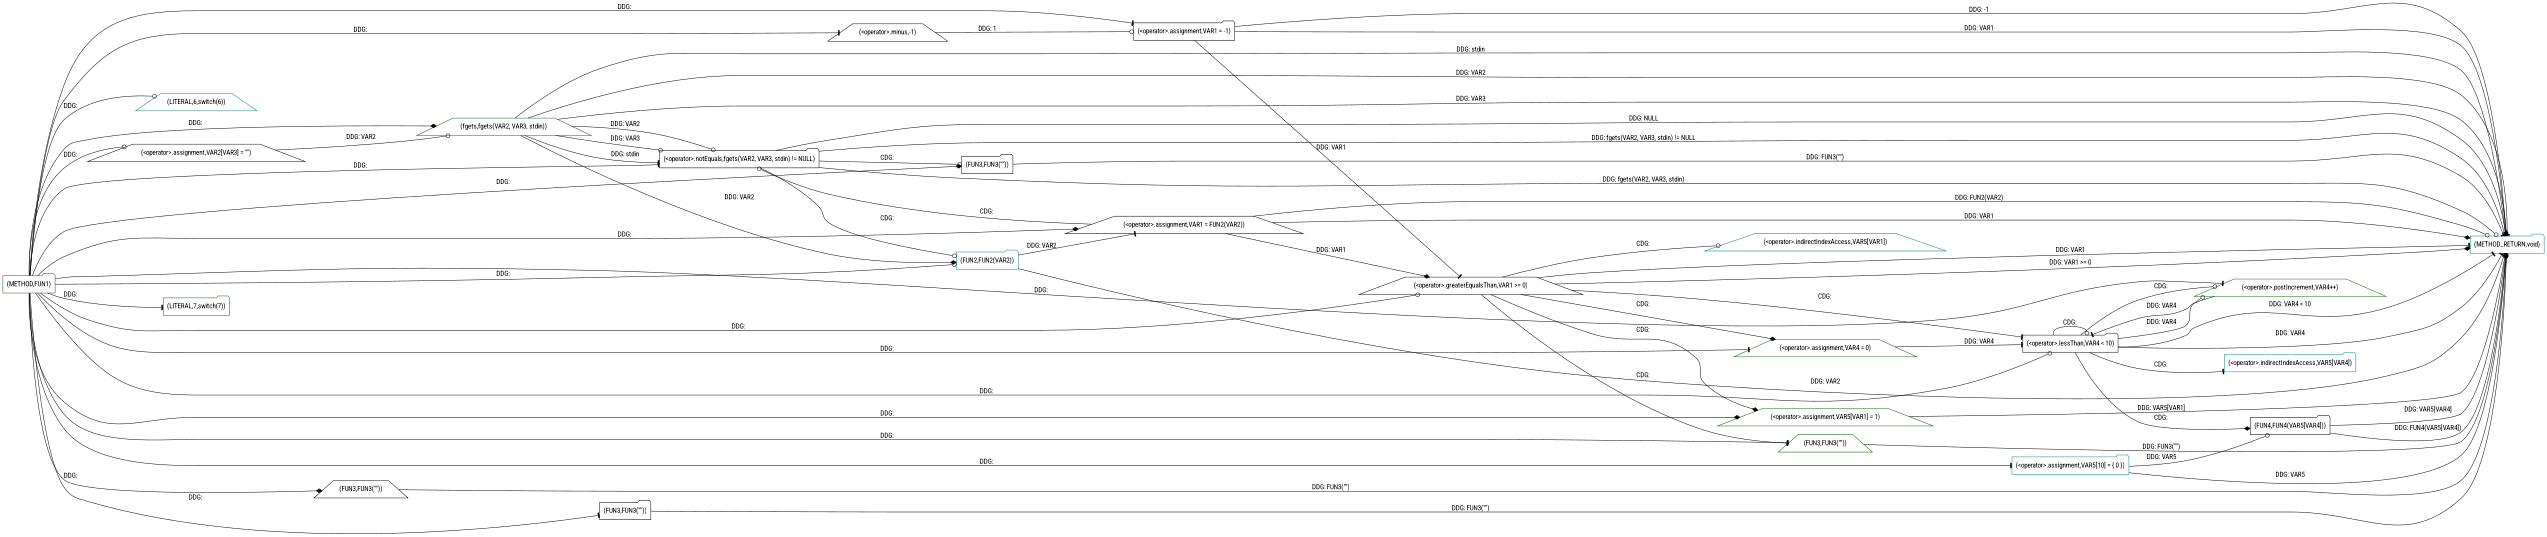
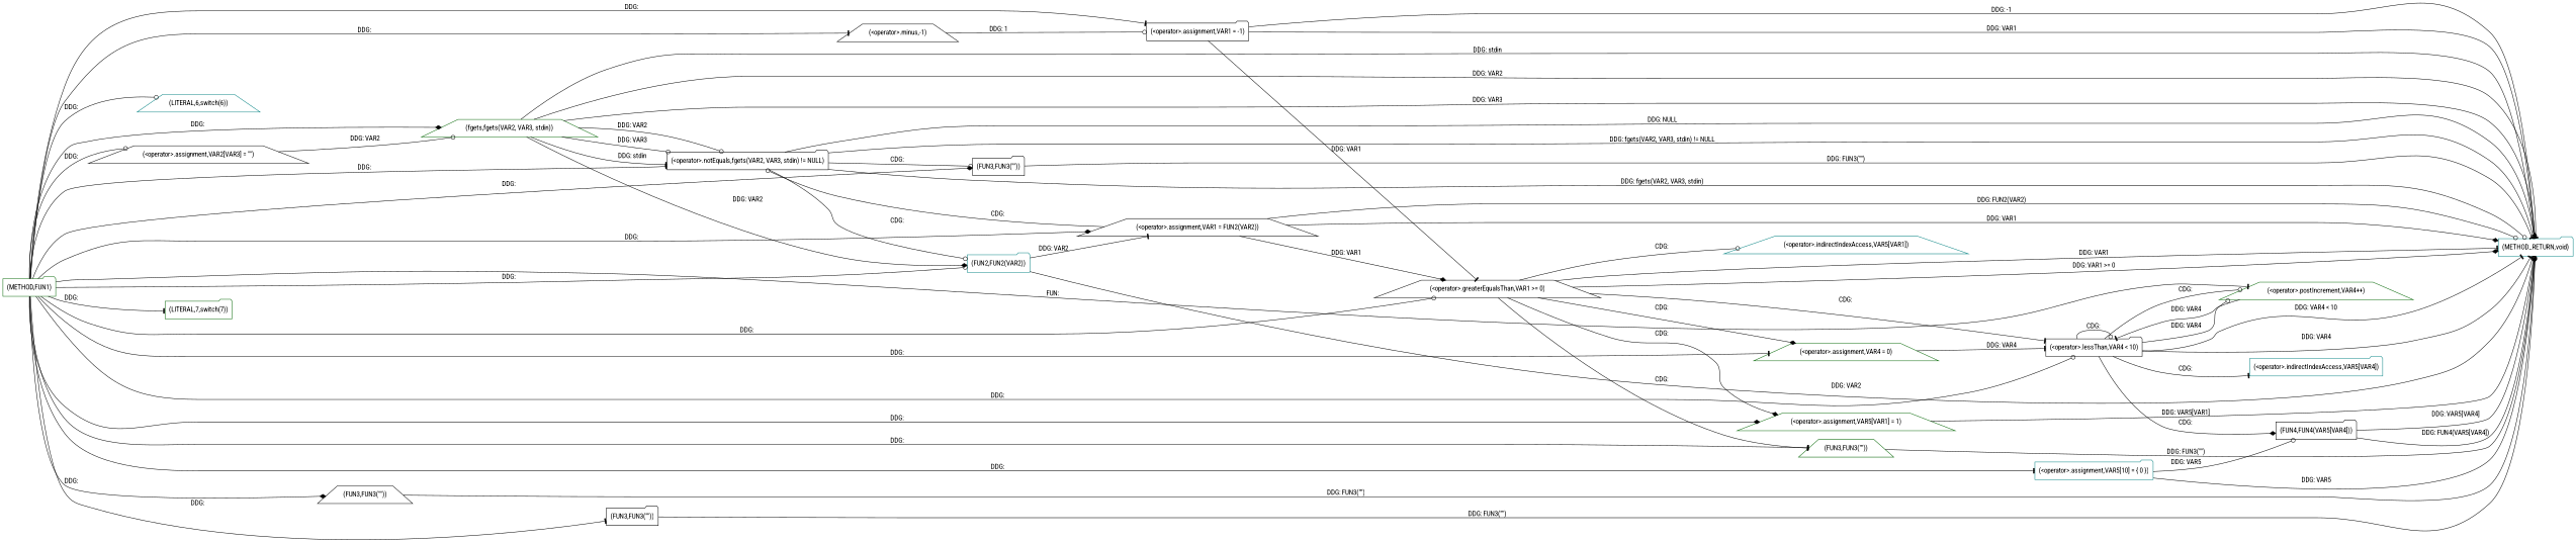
  digraph {
    fontname="Roboto Condensed"
    rankdir=LR
    node [color=black fontname="Roboto Condensed" shape=folder]
    edge [arrowhead=odot fontname="Roboto Condensed"]
    n1 [color=darkgreen label="(METHOD,FUN1)"]
    n2 [label="(<operator>.assignment,VAR1 = -1)"]
    n3 [label="(<operator>.minus,-1)" shape=trapezium]
    n4 [color=teal label="(LITERAL,6,switch(6))" shape=trapezium]
    n5 [label="(<operator>.assignment,VAR2[VAR3] = \"\")" shape=trapezium]
    n6 [label="(<operator>.notEquals,fgets(VAR2, VAR3, stdin) != NULL)"]
    n7 [color=darkgreen label="(fgets,fgets(VAR2, VAR3, stdin))" shape=trapezium]
    n8 [label="(<operator>.assignment,VAR1 = FUN2(VAR2))" shape=trapezium]
    n9 [color=teal label="(FUN2,FUN2(VAR2))"]
    n10 [label="(FUN3,FUN3(\"\"))"]
    n11 [label="(FUN3,FUN3(\"\"))" shape=trapezium]
    n12 [color=darkgreen label="(LITERAL,7,switch(7))"]
    n13 [color=teal label="(<operator>.assignment,VAR5[10] = { 0 })"]
    n14 [label="(<operator>.greaterEqualsThan,VAR1 >= 0)" shape=trapezium]
    n15 [color=darkgreen label="(<operator>.assignment,VAR5[VAR1] = 1)" shape=trapezium]
    n16 [color=darkgreen label="(<operator>.assignment,VAR4 = 0)" shape=trapezium]
    n17 [label="(<operator>.lessThan,VAR4 < 10)"]
    n18 [color=darkgreen label="(<operator>.postIncrement,VAR4++)" shape=trapezium]
    n19 [color=darkgreen label="(FUN3,FUN3(\"\"))" shape=trapezium]
    n20 [label="(FUN3,FUN3(\"\"))"]
    n21 [color=teal label="(METHOD_RETURN,void)"]
    n22 [label="(FUN4,FUN4(VAR5[VAR4]))"]
    n23 [color=teal label="(<operator>.indirectIndexAccess,VAR5[VAR1])" shape=trapezium]
    n24 [color=teal label="(<operator>.indirectIndexAccess,VAR5[VAR4])"]
    n1 -> n2 [arrowhead=tee label="DDG: "]
    n1 -> n3 [arrowhead=tee label="DDG: "]
    n1 -> n4 [label="DDG: "]
    n1 -> n5 [label="DDG: "]
    n1 -> n6 [arrowhead=tee label="DDG: "]
    n1 -> n7 [arrowhead=diamond label="DDG: "]
    n1 -> n8 [arrowhead=diamond label="DDG: "]
    n1 -> n9 [label="DDG: "]
    n1 -> n10 [arrowhead=diamond label="DDG: "]
    n1 -> n11 [arrowhead=diamond label="DDG: "]
    n1 -> n12 [arrowhead=tee label="DDG: "]
    n1 -> n13 [arrowhead=tee label="DDG: "]
    n1 -> n14 [label="DDG: "]
    n1 -> n15 [arrowhead=diamond label="DDG: "]
    n1 -> n16 [arrowhead=tee label="DDG: "]
    n1 -> n17 [label="DDG: "]
-   n1 -> n18 [arrowhead=tee label="DDG: "]
+   n1 -> n18 [arrowhead=tee label="FUN: "]
    n1 -> n19 [arrowhead=tee label="DDG: "]
    n1 -> n20 [arrowhead=tee label="DDG: "]
    n2 -> n14 [arrowhead=tee label="DDG: VAR1"]
    n2 -> n21 [arrowhead=tee label="DDG: VAR1"]
    n2 -> n21 [label="DDG: -1"]
    n3 -> n2 [label="DDG: 1"]
    n5 -> n7 [label="DDG: VAR2"]
    n6 -> n9 [label="CDG: "]
    n6 -> n10 [label="CDG: "]
    n6 -> n21 [label="DDG: fgets(VAR2, VAR3, stdin) != NULL"]
    n6 -> n21 [label="DDG: fgets(VAR2, VAR3, stdin)"]
    n6 -> n21 [label="DDG: NULL"]
    n7 -> n6 [label="DDG: VAR2"]
    n7 -> n6 [label="DDG: VAR3"]
    n7 -> n6 [arrowhead=tee label="DDG: stdin"]
    n7 -> n9 [arrowhead=diamond label="DDG: VAR2"]
    n7 -> n21 [label="DDG: stdin"]
    n7 -> n21 [arrowhead=tee label="DDG: VAR2"]
    n7 -> n21 [arrowhead=diamond label="DDG: VAR3"]
    n8 -> n6 [label="CDG: "]
    n8 -> n14 [arrowhead=diamond label="DDG: VAR1"]
    n8 -> n21 [arrowhead=diamond label="DDG: VAR1"]
    n8 -> n21 [label="DDG: FUN2(VAR2)"]
    n9 -> n8 [arrowhead=tee label="DDG: VAR2"]
    n9 -> n21 [label="DDG: VAR2"]
    n10 -> n21 [arrowhead=tee label="DDG: FUN3(\"\")"]
    n11 -> n21 [arrowhead=diamond label="DDG: FUN3(\"\")"]
    n13 -> n21 [label="DDG: VAR5"]
    n13 -> n22 [label="DDG: VAR5"]
    n14 -> n15 [arrowhead=diamond label="CDG: "]
    n14 -> n16 [arrowhead=diamond label="CDG: "]
    n14 -> n17 [arrowhead=tee label="CDG: "]
    n14 -> n19 [arrowhead=tee label="CDG: "]
    n14 -> n21 [arrowhead=tee label="DDG: VAR1"]
    n14 -> n21 [arrowhead=diamond label="DDG: VAR1 >= 0"]
    n14 -> n23 [label="CDG: "]
    n15 -> n21 [label="DDG: VAR5[VAR1]"]
    n16 -> n17 [arrowhead=tee label="DDG: VAR4"]
    n17 -> n17 [label="CDG: "]
    n17 -> n18 [label="DDG: VAR4"]
    n17 -> n18 [label="CDG: "]
    n17 -> n21 [arrowhead=tee label="DDG: VAR4 < 10"]
    n17 -> n21 [arrowhead=tee label="DDG: VAR4"]
    n17 -> n22 [arrowhead=diamond label="CDG: "]
    n17 -> n24 [arrowhead=tee label="CDG: "]
    n18 -> n17 [arrowhead=tee label="DDG: VAR4"]
    n19 -> n21 [label="DDG: FUN3(\"\")"]
    n20 -> n21 [label="DDG: FUN3(\"\")"]
    n22 -> n21 [label="DDG: FUN4(VAR5[VAR4])"]
    n22 -> n21 [label="DDG: VAR5[VAR4]"]
  }
